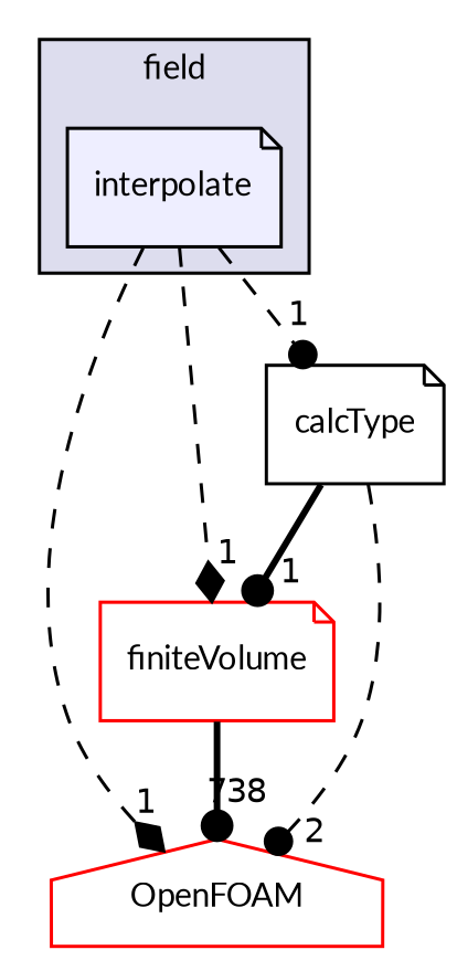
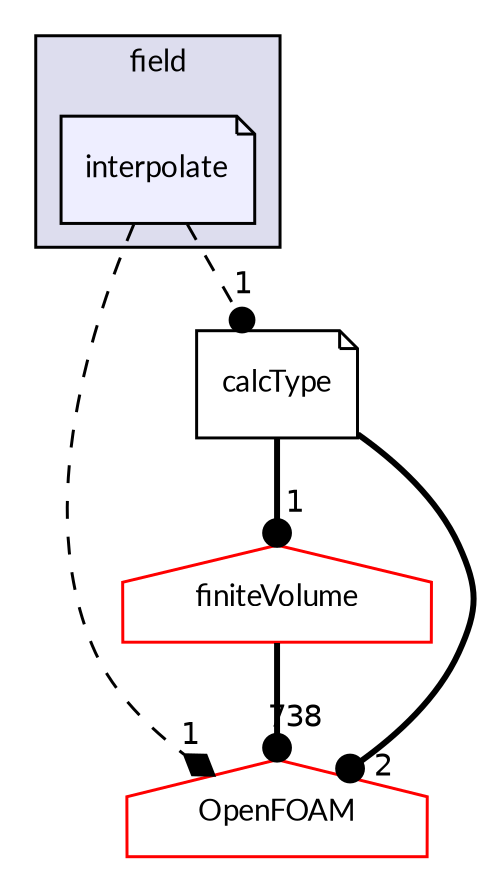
  digraph {
    compound=true
    fontname=Lato
    node [fontname=Lato fontsize=10 shape=note]
    edge [arrowhead=dot fontname=Lato headlabel=1 labeldistance=1.5 labelfontname=Helvetica labelfontsize=10 style=dashed]
    n1 [fillcolor="#eeeeff" label=interpolate pencolor=black style=filled]
-   n2 [color=red label=finiteVolume]
+   n2 [color=red label=finiteVolume shape=house]
    n3 [color=red label=OpenFOAM shape=house]
    n4 [label=calcType]
    subgraph cluster_1 {
      bgcolor="#ddddee"
      fontsize=10
      label=field
      pencolor=black
      n1
    }
-   n1 -> n2 [arrowhead=diamond]
    n1 -> n3 [arrowhead=diamond]
    n1 -> n4
    n2 -> n3 [headlabel=738 style=bold]
    n4 -> n2 [style=bold]
-   n4 -> n3 [headlabel=2]
+   n4 -> n3 [headlabel=2 style=bold]
  }
